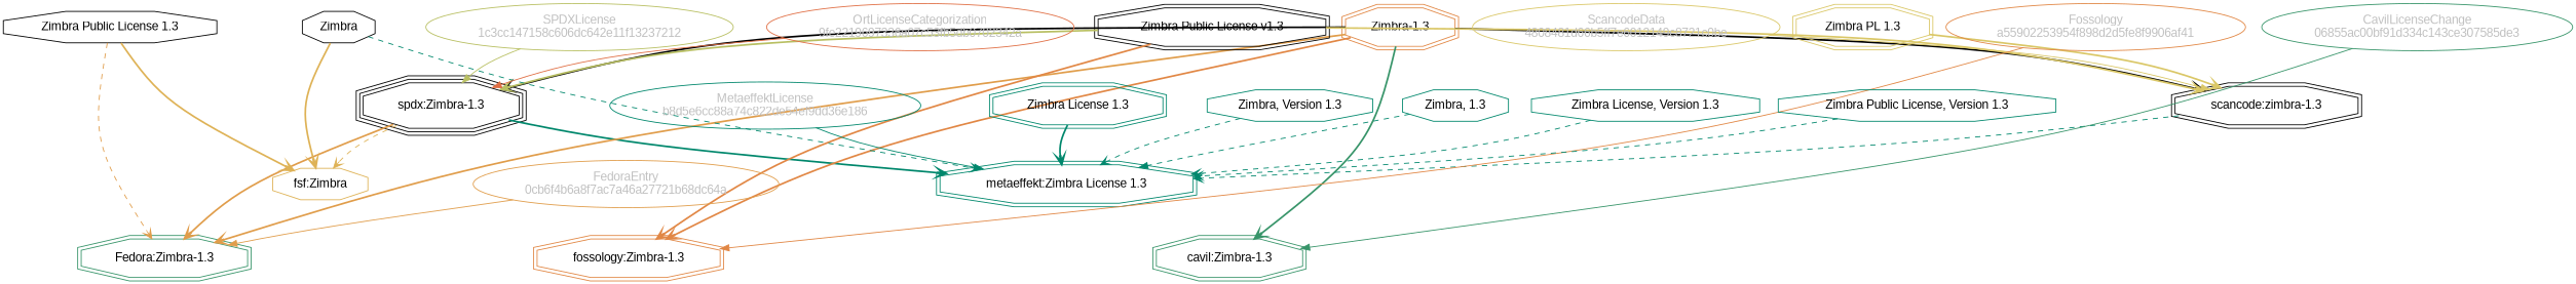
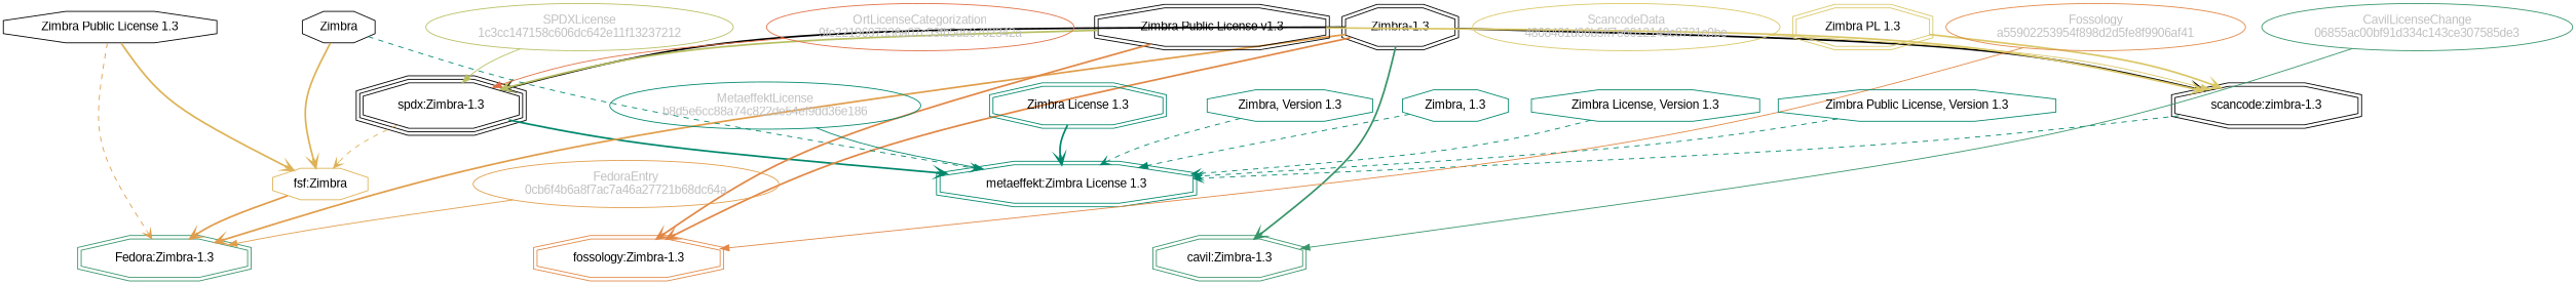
  strict digraph {
    fontname="Liberation Sans"
    splines=curved
    node [color="#00876c" fontname="Liberation Sans" shape=doubleoctagon]
    edge [color="#00876c" fontname="Liberation Sans" weight=0.5 arrowhead=vee style=bold]
    n1 [color="#b8bf62" fillcolor="beige;1" fontcolor=gray label="SPDXLicense\n1c3cc147158c606dc642e11f13237212" shape=ellipse]
    n2 [label="spdx:Zimbra-1.3" shape=tripleoctagon color=""]
    n3 [color="#379469" label="Fedora:Zimbra-1.3"]
    n4 [color="#deb256" label="fsf:Zimbra" shape=octagon]
    n5 [label="metaeffekt:Zimbra License 1.3"]
-   n6 [label="Zimbra-1.3" color="#e18745"]
+   n6 [label="Zimbra-1.3" color=""]
    n7 [label="scancode:zimbra-1.3" color=""]
    n8 [color="#e18745" label="fossology:Zimbra-1.3"]
    n9 [color="#379469" label="cavil:Zimbra-1.3"]
    n10 [label="Zimbra Public License v1.3" color=""]
    n11 [color="#e09d4b" fillcolor="beige;1" fontcolor=gray label="FedoraEntry\n0cb6f4b6a8f7ac7a46a27721b68dc64a" shape=ellipse]
    n12 [label="Zimbra Public License 1.3" shape=octagon color=""]
    n13 [label=Zimbra shape=octagon color=""]
    n14 [color="#dac767" fillcolor="beige;1" fontcolor=gray label="ScancodeData\n4808481d66b5ff7e6012149c8721c0be" shape=ellipse]
    n15 [color="#dac767" label="Zimbra PL 1.3"]
    n16 [color="#e18745" fillcolor="beige;1" fontcolor=gray label="Fossology\na55902253954f898d2d5fe8f9906af41" shape=ellipse]
    n17 [color="#e06f45" fillcolor="beige;1" fontcolor=gray label="OrtLicenseCategorization\n9fe2219697336a07c53fb5db0702342a" shape=ellipse]
    n18 [color="#379469" fillcolor="beige;1" fontcolor=gray label="CavilLicenseChange\n06855ac00bf91d334c143ce307585de3" shape=ellipse]
    n19 [fillcolor="beige;1" fontcolor=gray label="MetaeffektLicense\nb8d5e6cc88a74c822de54ef9dd36e186" shape=ellipse]
    n20 [label="Zimbra License 1.3"]
    n21 [label="Zimbra, Version 1.3" shape=octagon]
    n22 [label="Zimbra, 1.3" shape=octagon]
    n23 [label="Zimbra License, Version 1.3" shape=octagon]
    n24 [label="Zimbra Public License, Version 1.3" shape=octagon]
    n1 -> n2 [color="#b8bf62" arrowhead="" style=""]
-   n2 -> n3 [color="#e09d4b" weight=0.7]
+   n4 -> n3 [color="#e09d4b" weight=0.7]
    n2 -> n4 [color="#deb256" style=dashed]
    n2 -> n5 [weight=0.7]
    n6 -> n2 [weight=0.7 color=""]
    n6 -> n3 [color="#e09d4b" weight=0.7]
    n6 -> n7 [weight=0.7 color=""]
    n6 -> n8 [color="#e18745" weight=0.7]
    n6 -> n9 [color="#379469" weight=0.7]
    n7 -> n5 [style=dashed]
    n10 -> n2 [color="#b8bf62" weight=0.7]
    n10 -> n7 [color="#dac767" weight=0.7]
    n10 -> n8 [color="#e18745" weight=0.7]
    n11 -> n3 [color="#e09d4b" arrowhead="" style=""]
    n12 -> n3 [color="#e09d4b" style=dashed]
    n12 -> n4 [color="#deb256" weight=0.7]
    n13 -> n4 [color="#deb256" weight=0.7]
    n13 -> n5 [style=dashed]
    n14 -> n7 [color="#dac767" arrowhead="" style=""]
    n15 -> n7 [color="#dac767" weight=0.7]
    n16 -> n8 [color="#e18745" arrowhead="" style=""]
    n17 -> n2 [color="#e06f45" arrowhead="" style=""]
    n18 -> n9 [color="#379469" arrowhead="" style=""]
    n19 -> n5 [arrowhead="" style=""]
    n20 -> n5 [weight=0.7]
    n21 -> n5 [style=dashed]
    n22 -> n5 [arrowhead=normal style=dashed]
    n23 -> n5 [style=dashed]
    n24 -> n5 [style=dashed]
  }
